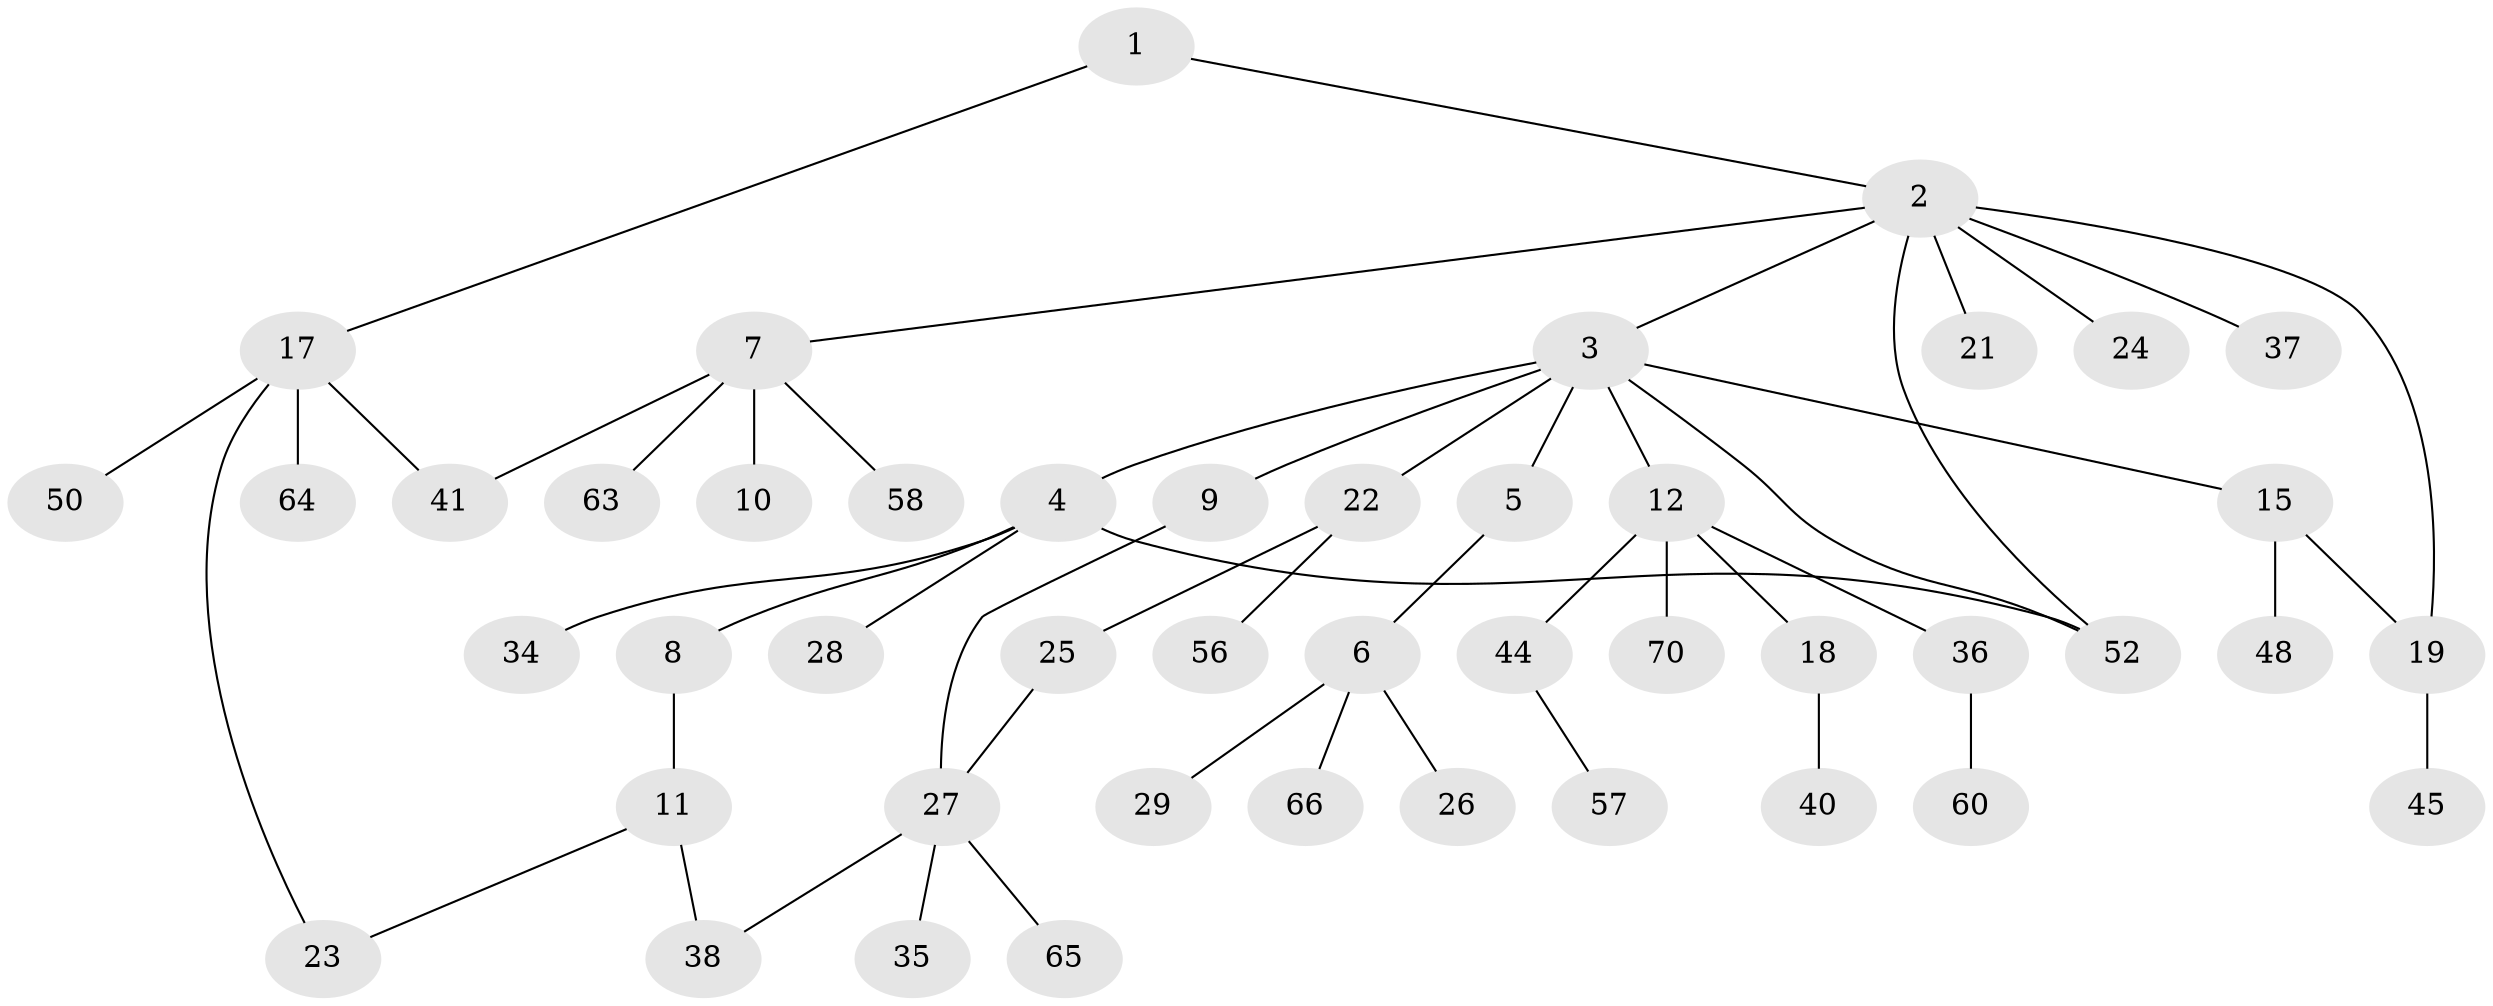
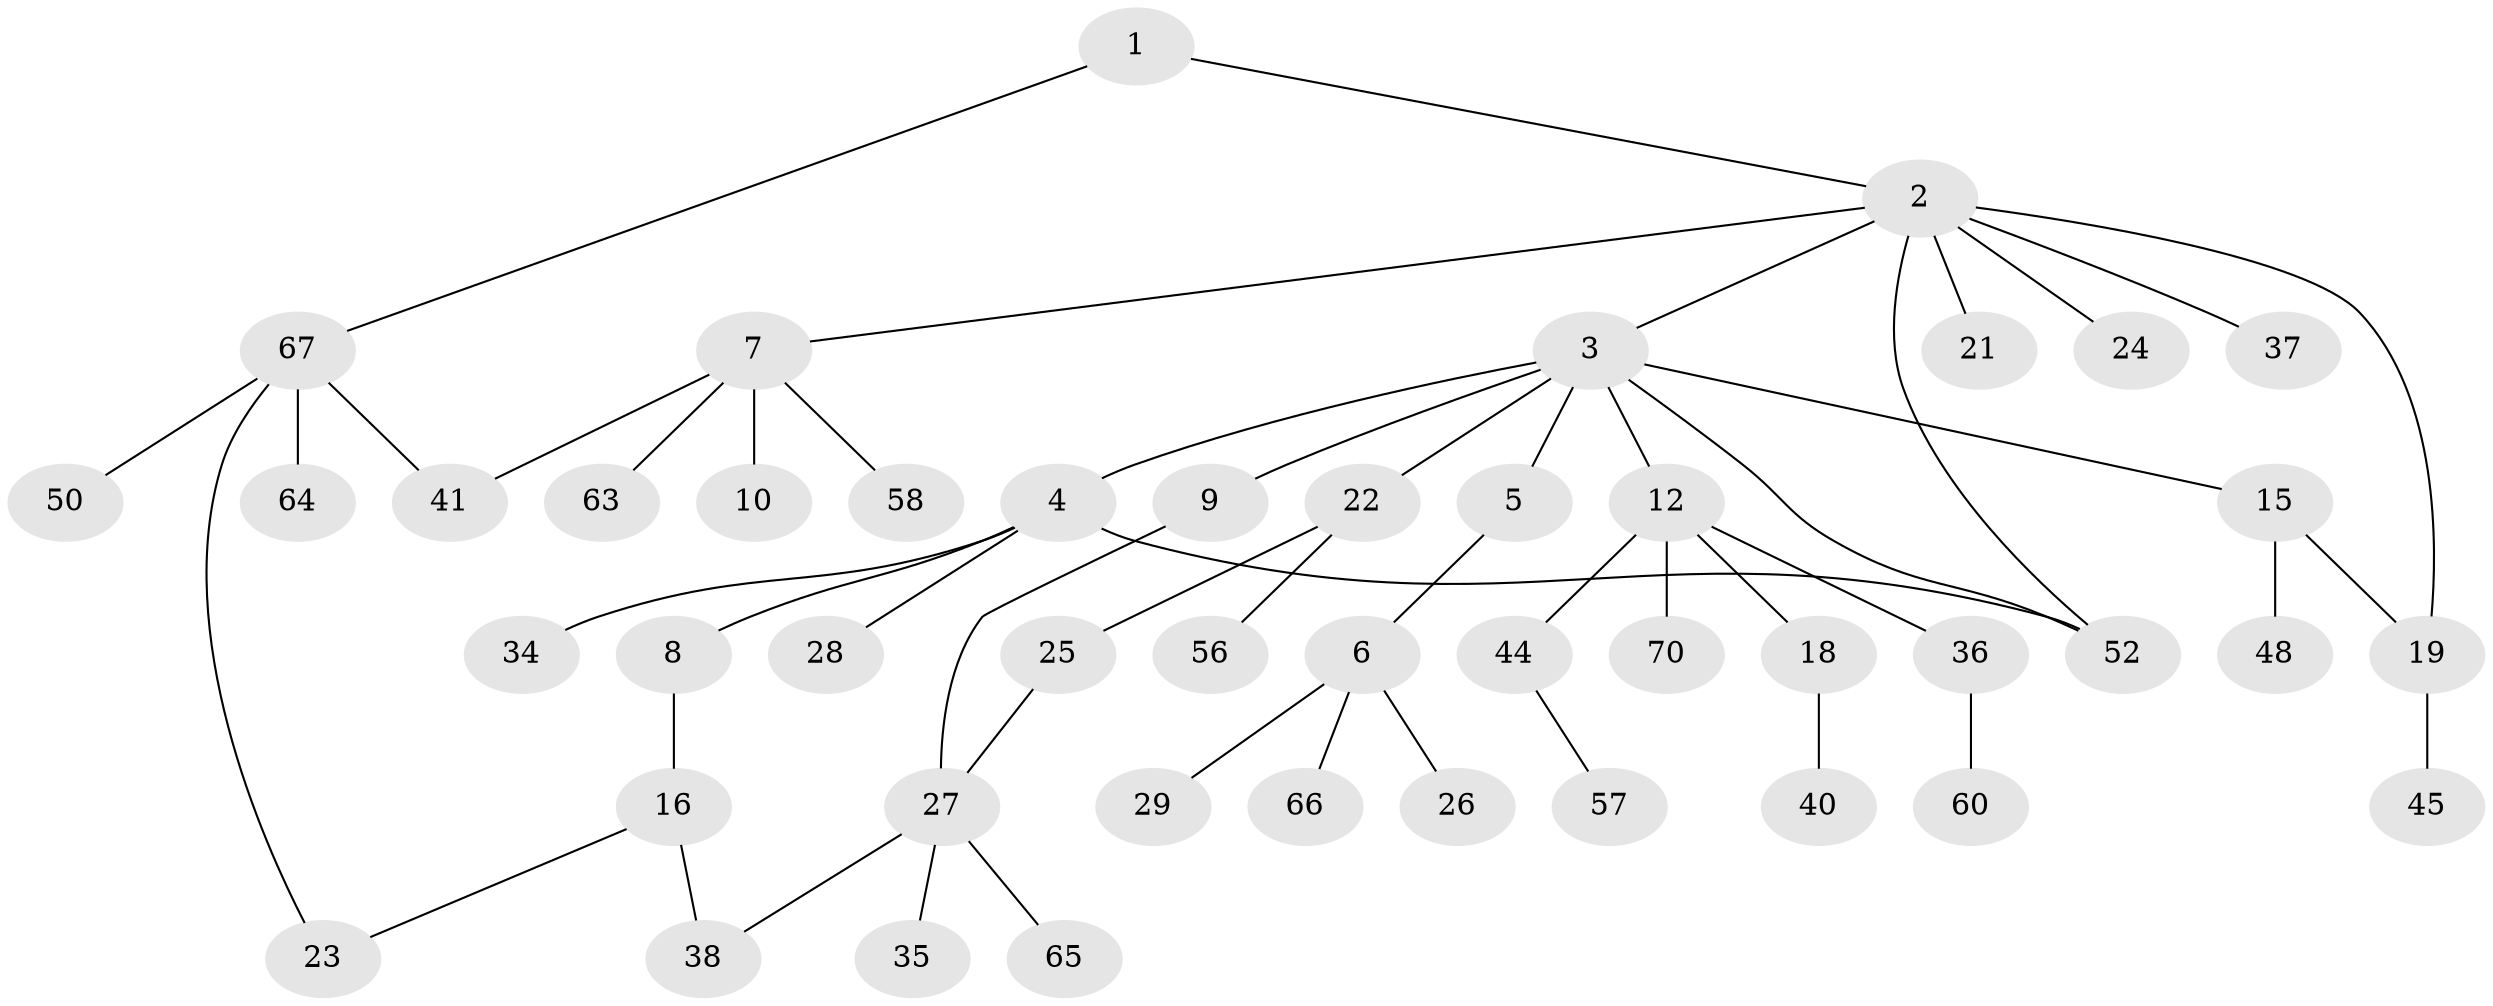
  graph {
    node [color=gray90 style=filled]
    2 [super="+14"]
    3 [super="+61"]
    7 [super="+13"]
    19
    21 [super="+62"]
    24
    37 [super="+47"]
    52 [super="+69"]
    1
-   17 [super="+20"]
+   17 [super="+20" label=67]
    41 [super="+51"]
    23
    64
    50
    4 [super="+32"]
    5
    9 [super="+39"]
    12 [super="+59"]
    15 [super="+42"]
    22 [super="+56"]
    10 [super="+31"]
    58
    63
    45
    8
    28
    34 [super="+43"]
    6 [super="+16"]
    27 [super="+33"]
    18 [super="+55"]
    36
    44 [super="+46"]
    70
    48
    25
    n36 [label=56 super="+54"]
-   11 [super="+30"]
+   11 [super="+30" label=16]
    26
    29
    66
    38
    35 [super="+67"]
    65
    40
    60 [super="+68"]
    57
    2 -- 3
    2 -- 7
    2 -- 19
    2 -- 21
    2 -- 24
    2 -- 37
    2 -- 52
    3 -- 52
    3 -- 4
    3 -- 5
    3 -- 9
    3 -- 12
    3 -- 15
    3 -- 22
    7 -- 41
    7 -- 10
    7 -- 58
    7 -- 63
    19 -- 45
    1 -- 2
    1 -- 17
    17 -- 41
    17 -- 23
    17 -- 64
    17 -- 50
    4 -- 52
    4 -- 8
    4 -- 28
    4 -- 34
    5 -- 6
    9 -- 27
    12 -- 18
    12 -- 36
    12 -- 44
    12 -- 70
    15 -- 19
    15 -- 48
    22 -- 25
    22 -- n36
    8 -- 11
    6 -- 26
    6 -- 29
    6 -- 66
    27 -- 38
    27 -- 35
    27 -- 65
    18 -- 40
    36 -- 60
    44 -- 57
    25 -- 27
    11 -- 23
    11 -- 38
  }
